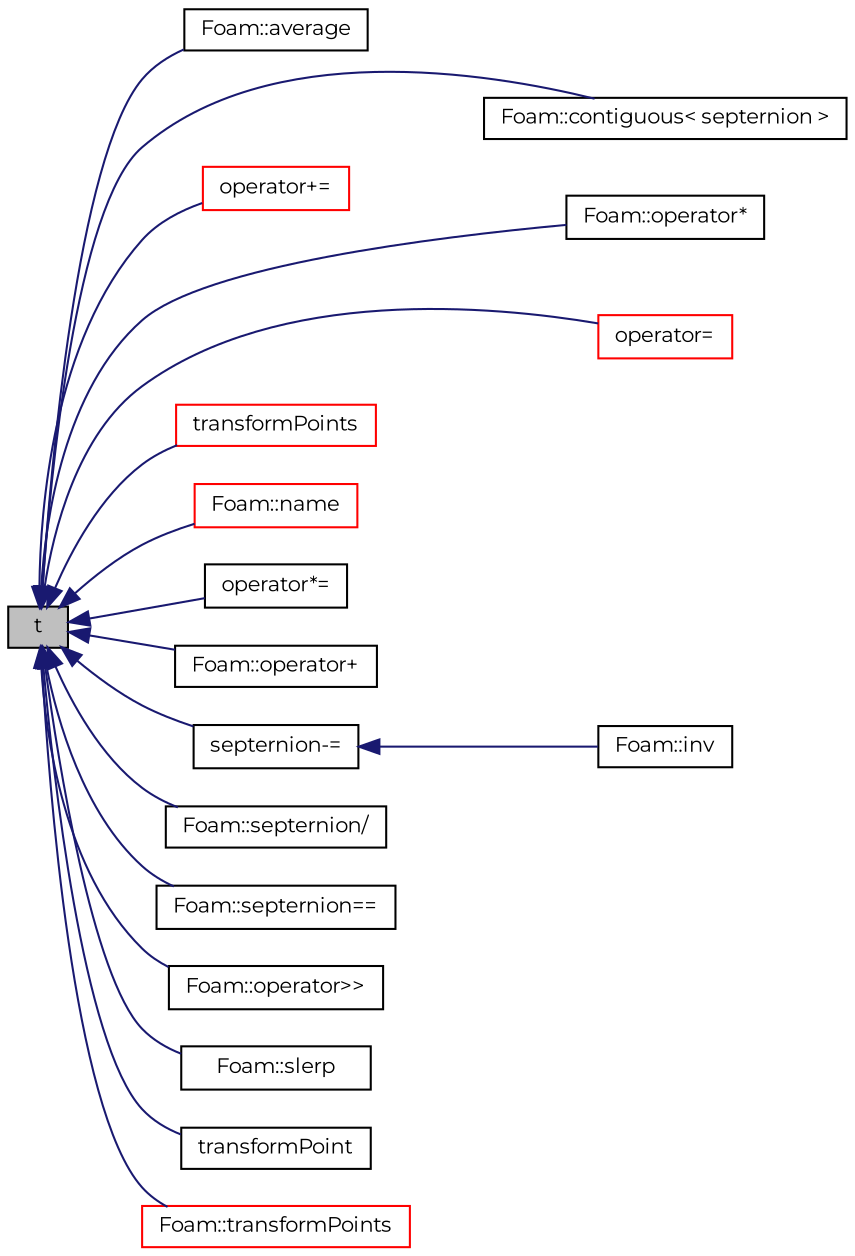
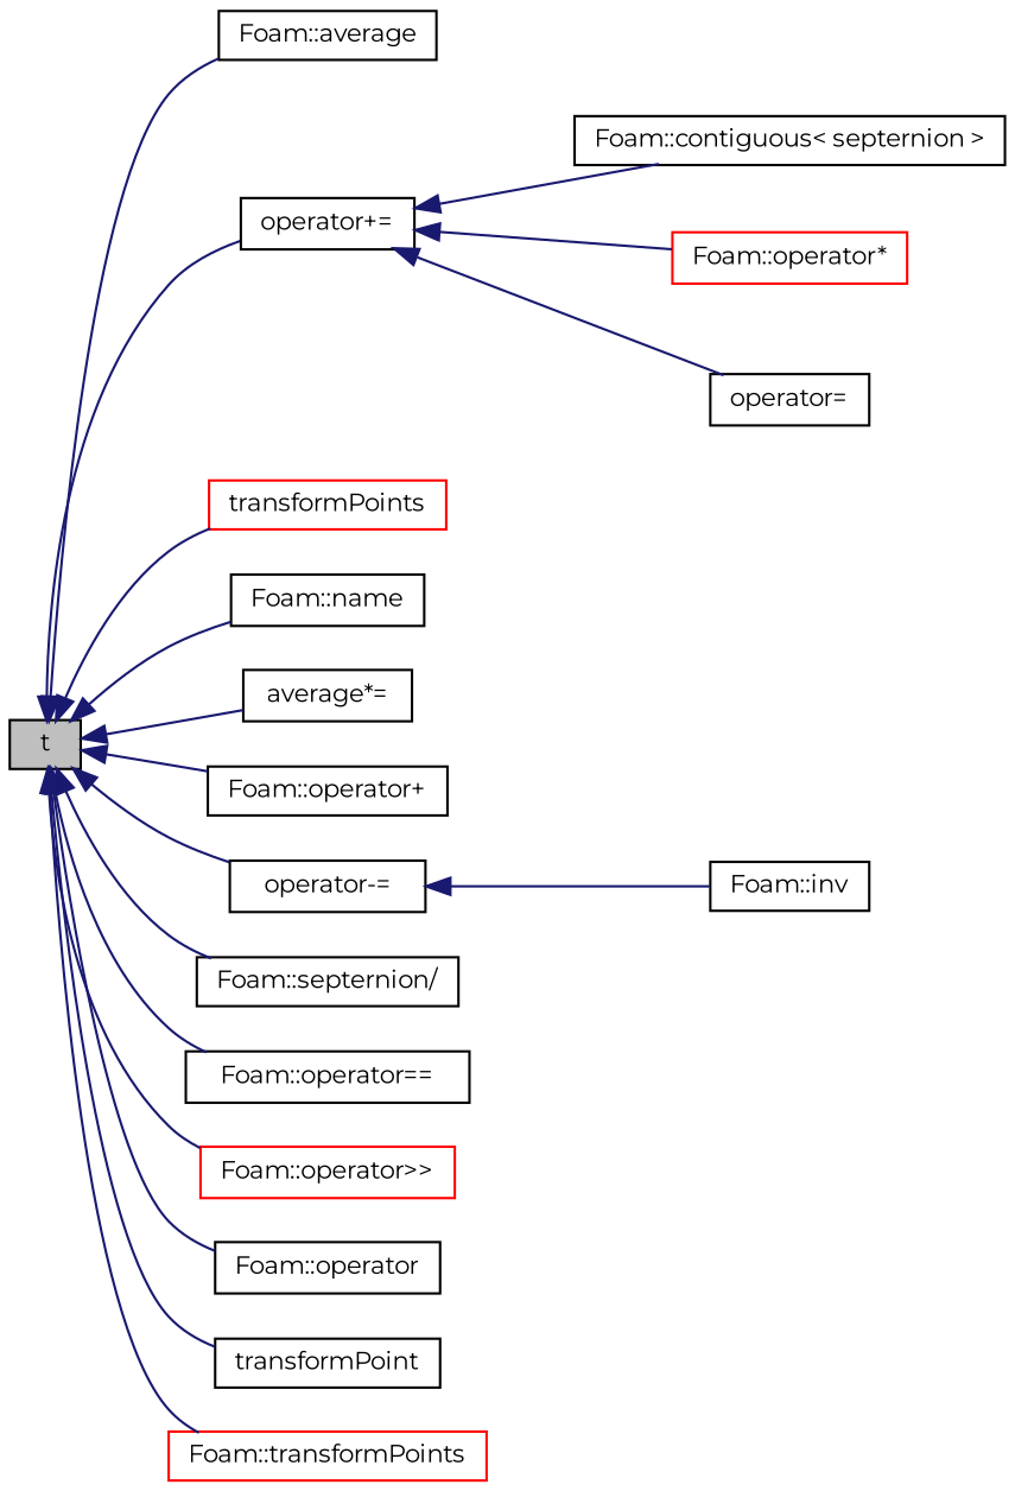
  digraph {
    fontname=Montserrat
    rankdir=LR
    node [color=black fontname=Montserrat fontsize=10 shape=record]
    edge [color=midnightblue dir=back fontname=Montserrat fontsize=10 labelfontname=Helvetica labelfontsize=10 style=solid]
    n1 [fillcolor=grey75 fontcolor=black height=0.2 label=t style=filled width=0.4]
    n2 [height=0.2 label="Foam::average" width=0.4]
    n3 [height=0.2 label="Foam::contiguous\< septernion \>" width=0.4]
    n4 [color=red height=0.2 label=transformPoints width=0.4]
-   n5 [color=red height=0.2 label="Foam::name" width=0.4]
-   n6 [height=0.2 label="Foam::operator*" width=0.4]
-   n7 [height=0.2 label="operator*=" width=0.4]
+   n5 [height=0.2 label="Foam::name" width=0.4]
+   n6 [color=red height=0.2 label="Foam::operator*" width=0.4]
+   n7 [height=0.2 label="average*=" width=0.4]
    n8 [height=0.2 label="Foam::operator+" width=0.4]
-   n9 [color=red height=0.2 label="operator+=" width=0.4]
-   n10 [height=0.2 label="septernion-=" width=0.4]
+   n9 [height=0.2 label="operator+=" width=0.4]
+   n10 [height=0.2 label="operator-=" width=0.4]
    n11 [height=0.2 label="Foam::septernion/" width=0.4]
-   n12 [color=red height=0.2 label="operator=" width=0.4]
-   n13 [height=0.2 label="Foam::septernion==" width=0.4]
-   n14 [height=0.2 label="Foam::operator\>\>" width=0.4]
-   n15 [height=0.2 label="Foam::slerp" width=0.4]
+   n12 [height=0.2 label="operator=" width=0.4]
+   n13 [height=0.2 label="Foam::operator==" width=0.4]
+   n14 [color=red height=0.2 label="Foam::operator\>\>" width=0.4]
+   n15 [height=0.2 label="Foam::operator" width=0.4]
    n16 [height=0.2 label=transformPoint width=0.4]
    n17 [color=red height=0.2 label="Foam::transformPoints" width=0.4]
    n18 [height=0.2 label="Foam::inv" width=0.4]
    n1 -> n2
-   n1 -> n3
+   n9 -> n3
    n1 -> n4
    n1 -> n5
-   n1 -> n6
+   n9 -> n6
    n1 -> n7
    n1 -> n8
    n1 -> n9
    n1 -> n10
    n1 -> n11
-   n1 -> n12
+   n9 -> n12
    n1 -> n13
    n1 -> n14
    n1 -> n15
    n1 -> n16
    n1 -> n17
    n10 -> n18
  }
